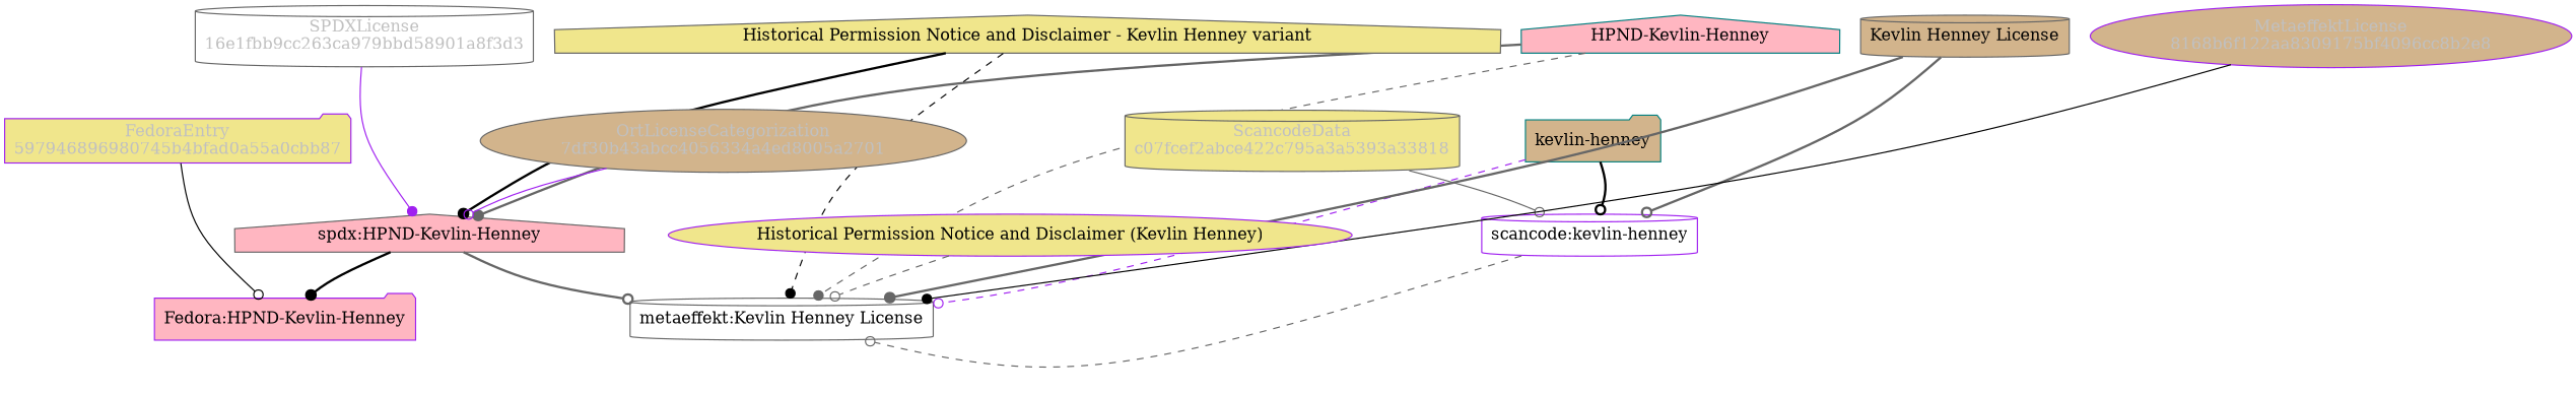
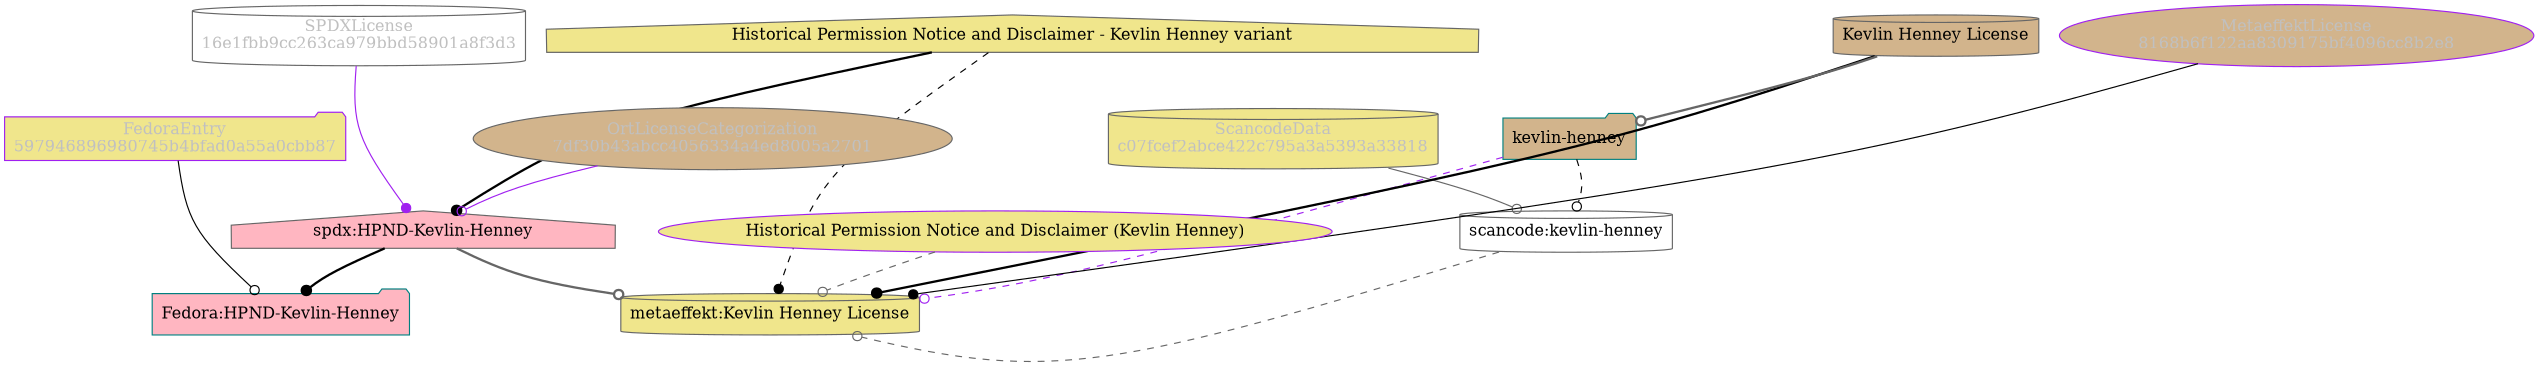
  strict digraph {
    splines=curved
    node [color=gray40 fillcolor=khaki shape=cylinder style=filled]
    edge [arrowhead=odot color=black weight=0.5 style=bold]
    n1 [fillcolor=white fontcolor=gray label="SPDXLicense\n16e1fbb9cc263ca979bbd58901a8f3d3"]
    n2 [fillcolor=lightpink label="spdx:HPND-Kevlin-Henney" shape=house]
-   n3 [color=purple fillcolor=lightpink label="Fedora:HPND-Kevlin-Henney" shape=folder]
-   n4 [fillcolor=white label="metaeffekt:Kevlin Henney License"]
-   n5 [color=teal fillcolor=lightpink label="HPND-Kevlin-Henney" shape=house]
+   n3 [color=teal fillcolor=lightpink label="Fedora:HPND-Kevlin-Henney" shape=folder]
+   n4 [label="metaeffekt:Kevlin Henney License"]
    n6 [label="Historical Permission Notice and Disclaimer - Kevlin Henney variant" shape=house]
    n7 [color=purple fontcolor=gray label="FedoraEntry\n597946896980745b4bfad0a55a0cbb87" shape=folder]
    n8 [fontcolor=gray label="ScancodeData\nc07fcef2abce422c795a3a5393a33818"]
-   n9 [color=purple fillcolor=white label="scancode:kevlin-henney"]
+   n9 [fillcolor=white label="scancode:kevlin-henney"]
    n10 [color=teal fillcolor=tan label="kevlin-henney" shape=folder]
    n11 [fillcolor=tan label="Kevlin Henney License"]
    n12 [fillcolor=tan fontcolor=gray label="OrtLicenseCategorization\n7df30b43abcc4056334a4ed8005a2701" shape=ellipse]
    n13 [color=purple fillcolor=tan fontcolor=gray label="MetaeffektLicense\n8168b6f122aa8309175bf4096cc8b2e8" shape=ellipse]
    n14 [color=purple label="Historical Permission Notice and Disclaimer (Kevlin Henney)" shape=ellipse]
    n1 -> n2 [arrowhead=dot color=purple style=""]
    n2 -> n3 [arrowhead=dot weight=0.7]
    n2 -> n4 [color=gray40 weight=0.7]
-   n5 -> n2 [arrowhead=dot color=gray40 weight=0.7]
-   n5 -> n4 [arrowhead=dot color=gray40 style=dashed]
    n6 -> n2 [arrowhead=dot weight=0.7]
    n6 -> n4 [arrowhead=dot style=dashed]
    n7 -> n3 [style=""]
    n8 -> n9 [color=gray40 style=""]
    n9 -> n4 [color=gray40 style=dashed]
    n10 -> n4 [color=purple style=dashed]
-   n10 -> n9 [weight=0.7]
-   n11 -> n4 [arrowhead=dot color=gray40 weight=0.7]
-   n11 -> n9 [color=gray40 weight=0.7]
+   n10 -> n9 [style=dashed weight=0.7]
+   n11 -> n4 [arrowhead=dot weight=0.7]
+   n11 -> n10 [color=gray40 weight=0.7]
    n12 -> n2 [color=purple style=""]
    n13 -> n4 [arrowhead=dot style=""]
    n14 -> n4 [color=gray40 style=dashed]
  }
